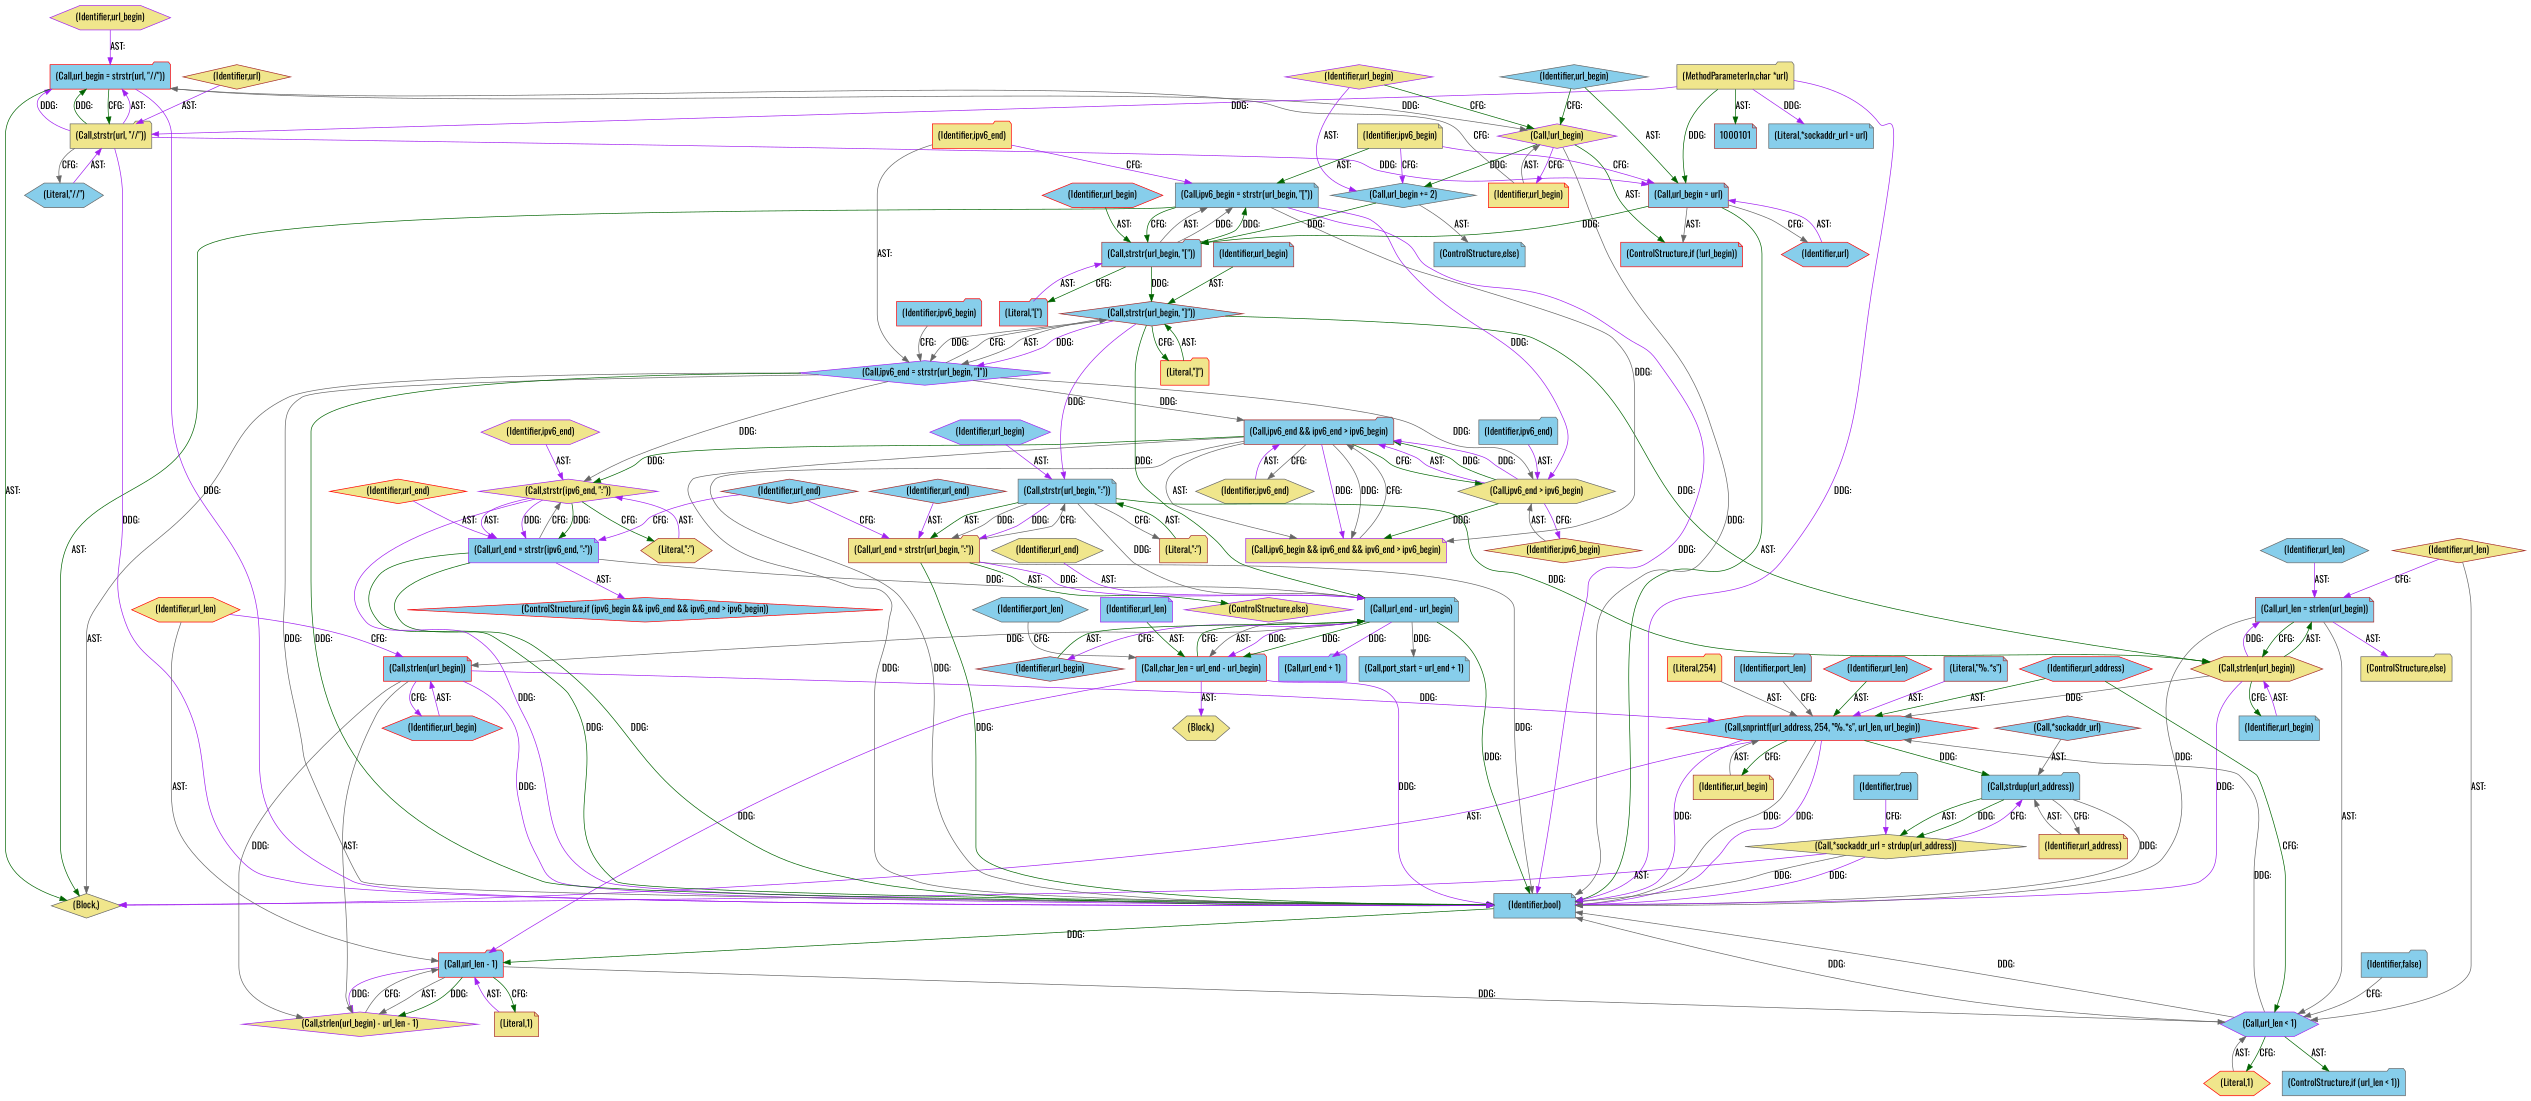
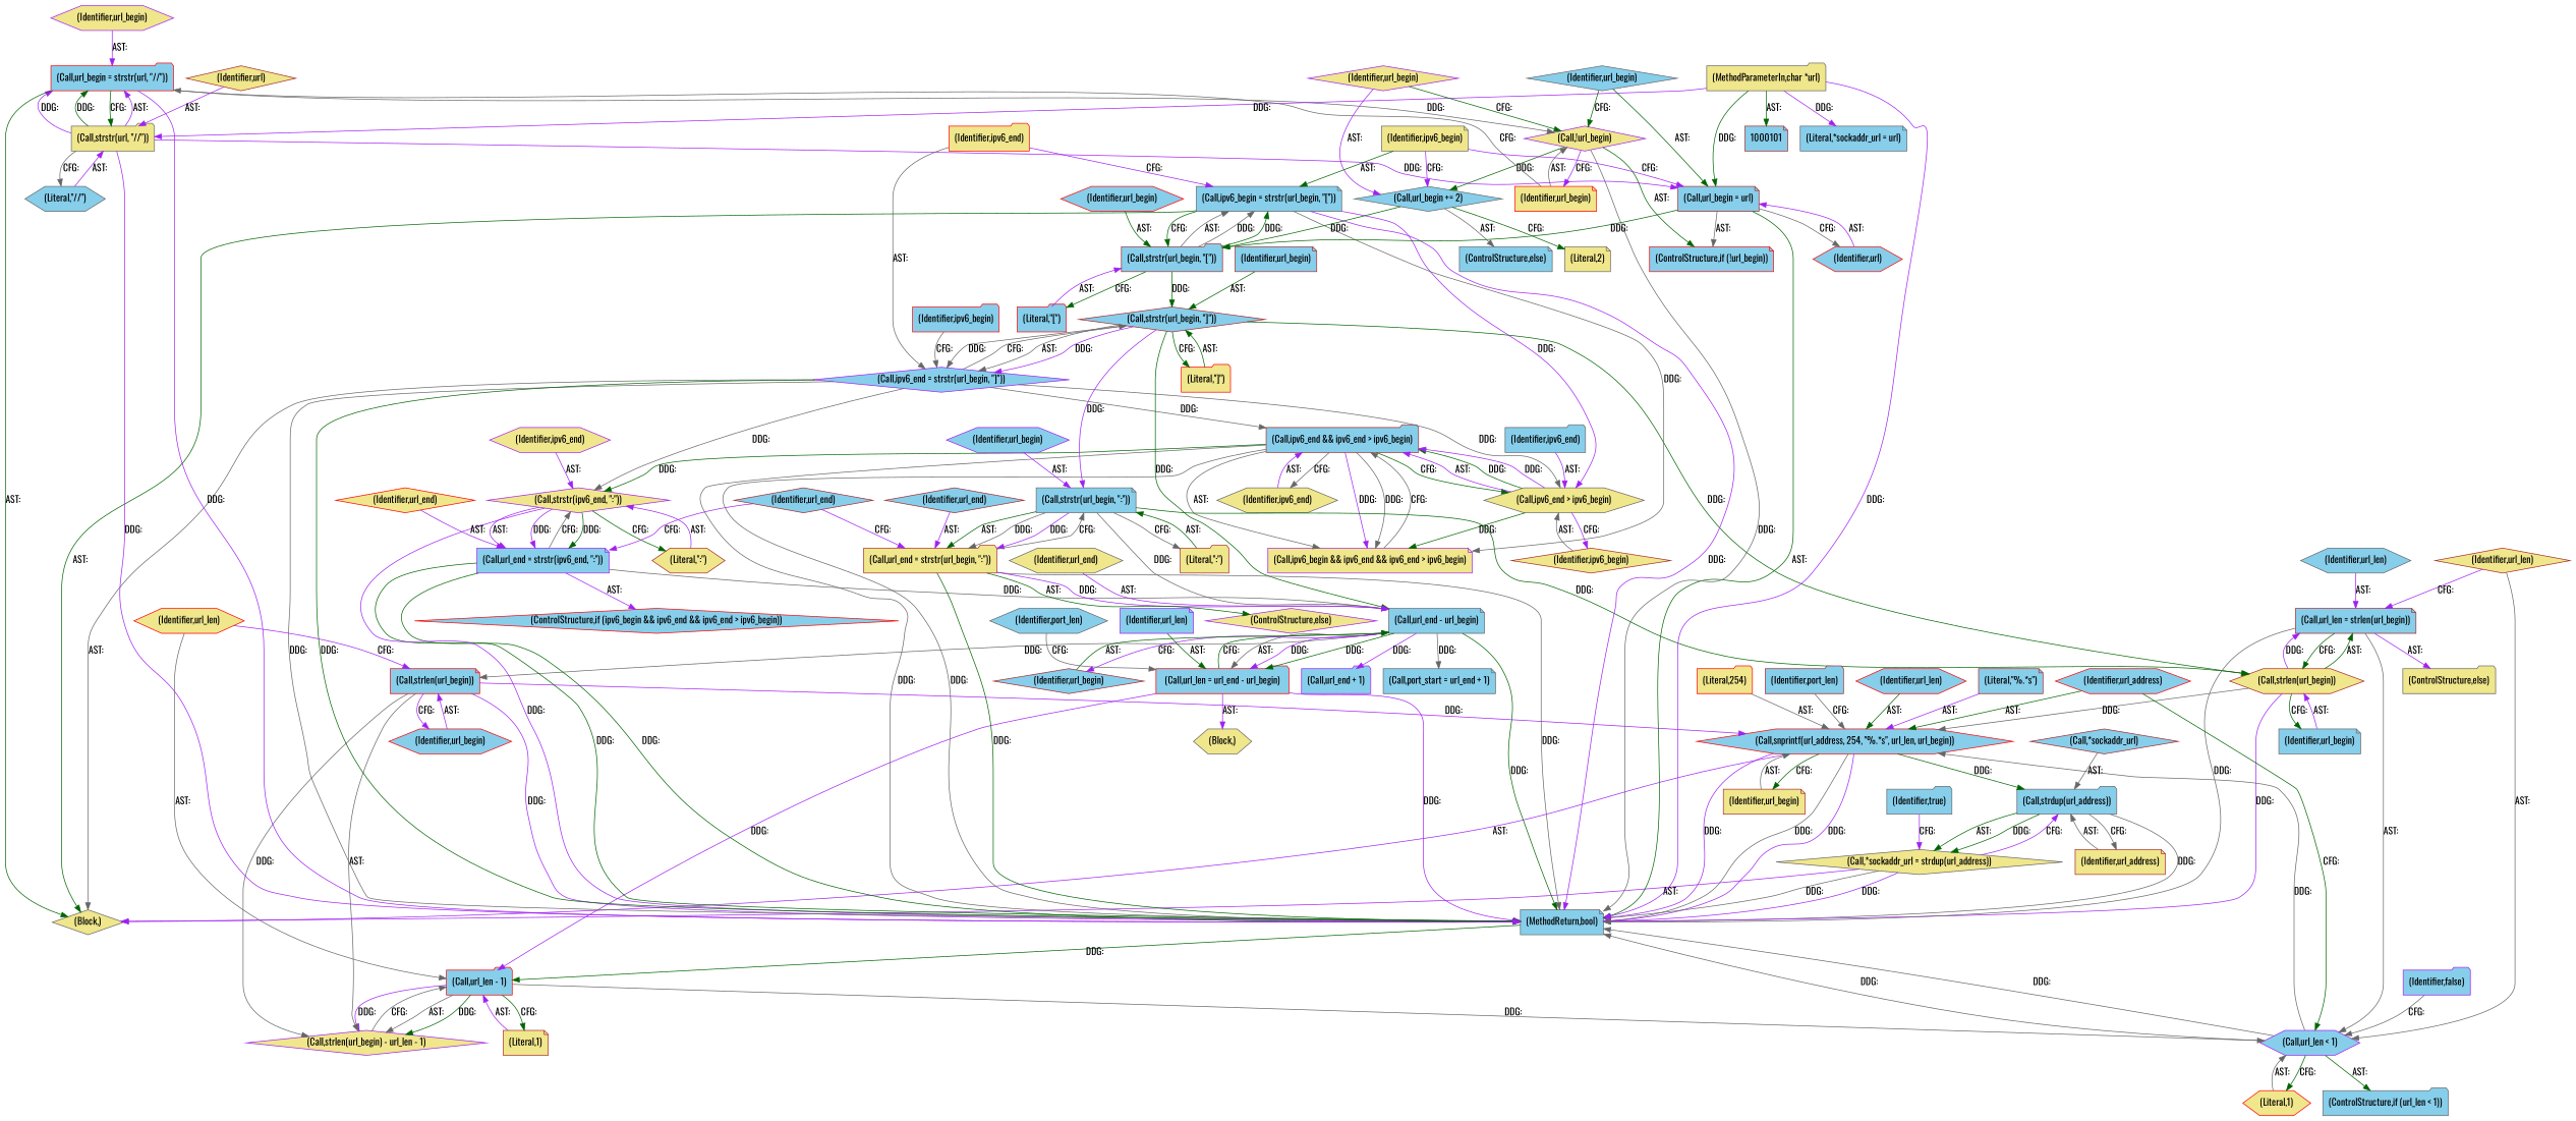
  digraph {
    fontname=Oswald
    node [color=gray40 fillcolor=skyblue fontname=Oswald shape=note style=filled]
    edge [color=purple fontname=Oswald]
    n1 [color=red label="(Call,snprintf(url_address, 254, \"%.*s\", url_len, url_begin))" shape=hexagon]
    n2 [label="(Call,strdup(url_address))" shape=folder]
    n3 [fillcolor=khaki label="(Block,)" shape=diamond]
    n4 [color=brown fillcolor=khaki label="(Identifier,url_begin)"]
-   n5 [label="(Identifier,bool)"]
+   n5 [label="(MethodReturn,bool)"]
    n6 [fillcolor=khaki label="(Call,*sockaddr_url = strdup(url_address))" shape=diamond]
    n7 [color=brown fillcolor=khaki label="(Identifier,url_address)"]
    n8 [color=red label="(Call,url_len - 1)" shape=folder]
    n9 [color=purple label="(Call,url_len < 1)" shape=hexagon]
    n10 [color=red fillcolor=khaki label="(Literal,1)" shape=hexagon]
    n11 [label="(ControlStructure,if (url_len < 1))" shape=folder]
    n12 [color=brown fillcolor=khaki label="(Literal,1)"]
    n13 [color=purple fillcolor=khaki label="(Call,strlen(url_begin) - url_len - 1)" shape=diamond]
-   n14 [color=red label="(Call,char_len = url_end - url_begin)" shape=folder]
+   n14 [color=red label="(Call,url_len = url_end - url_begin)" shape=folder]
    n15 [label="(Call,url_end - url_begin)"]
    n16 [fillcolor=khaki label="(Block,)" shape=hexagon]
    n17 [color=red label="(Call,strlen(url_begin))"]
    n18 [color=brown label="(Identifier,url_begin)" shape=diamond]
    n19 [color=purple label="(Call,url_end + 1)" shape=folder]
    n20 [label="(Call,port_start = url_end + 1)"]
    n21 [color=red label="(Identifier,url_begin)" shape=hexagon]
    n22 [color=purple label="(Call,url_end = strstr(ipv6_end, \":\"))"]
    n23 [color=purple fillcolor=khaki label="(Call,strstr(ipv6_end, \":\"))" shape=diamond]
    n24 [color=red label="(ControlStructure,if (ipv6_begin && ipv6_end && ipv6_end > ipv6_begin))" shape=diamond]
    n25 [color=brown fillcolor=khaki label="(Literal,\":\")" shape=hexagon]
    n26 [color=brown label="(Call,ipv6_end && ipv6_end > ipv6_begin)" shape=folder]
    n27 [fillcolor=khaki label="(Call,ipv6_end > ipv6_begin)" shape=hexagon]
    n28 [fillcolor=khaki label="(Identifier,ipv6_end)" shape=hexagon]
    n29 [color=purple fillcolor=khaki label="(Call,ipv6_begin && ipv6_end && ipv6_end > ipv6_begin)"]
    n30 [color=brown fillcolor=khaki label="(Identifier,ipv6_begin)" shape=diamond]
    n31 [color=purple label="(Call,ipv6_end = strstr(url_begin, \"]\"))" shape=diamond]
    n32 [color=brown label="(Call,strstr(url_begin, \"]\"))" shape=diamond]
    n33 [label="(Call,strstr(url_begin, \":\"))"]
    n34 [color=brown fillcolor=khaki label="(Call,strlen(url_begin))" shape=hexagon]
    n35 [color=red fillcolor=khaki label="(Literal,\"]\")" shape=folder]
    n36 [color=brown fillcolor=khaki label="(Call,url_end = strstr(url_begin, \":\"))" shape=folder]
    n37 [color=brown fillcolor=khaki label="(Literal,\":\")" shape=folder]
    n38 [color=brown label="(Call,url_len = strlen(url_begin))"]
    n39 [label="(Identifier,url_begin)"]
    n40 [color=brown label="(Call,strstr(url_begin, \"[\"))" shape=folder]
    n41 [label="(Call,ipv6_begin = strstr(url_begin, \"[\"))"]
    n42 [color=red label="(Literal,\"[\")" shape=folder]
    n43 [color=brown label="(Call,url_begin = url)"]
    n44 [color=red label="(ControlStructure,if (!url_begin))"]
    n45 [color=red label="(Identifier,url)" shape=hexagon]
    n46 [fillcolor=khaki label="(Call,strstr(url, \"//\"))" shape=folder]
    n47 [color=red label="(Call,url_begin = strstr(url, \"//\"))" shape=folder]
    n48 [label="(Literal,\"//\")" shape=hexagon]
    n49 [color=purple fillcolor=khaki label="(Call,!url_begin)" shape=diamond]
    n50 [fillcolor=khaki label="(MethodParameterIn,char *url)" shape=folder]
    n51 [label="(Literal,*sockaddr_url = url)"]
    1000101 [color=brown]
    n53 [label="(Call,url_begin += 2)" shape=diamond]
+   n54 [fillcolor=khaki label="(Literal,2)"]
    n55 [label="(ControlStructure,else)"]
    n56 [color=red fillcolor=khaki label="(Identifier,url_begin)"]
    n57 [color=purple fillcolor=khaki label="(ControlStructure,else)" shape=diamond]
    n58 [fillcolor=khaki label="(ControlStructure,else)" shape=folder]
    n59 [label="(Identifier,port_len)" shape=hexagon]
    n60 [fillcolor=khaki label="(Identifier,url_end)" shape=hexagon]
    n61 [label="(Identifier,url_len)" shape=hexagon]
    n62 [color=red label="(Identifier,ipv6_begin)" shape=folder]
    n63 [color=brown label="(Identifier,url_end)" shape=diamond]
    n64 [color=purple fillcolor=khaki label="(Identifier,url_begin)" shape=hexagon]
    n65 [color=brown label="(Identifier,url_begin)"]
    n66 [color=red fillcolor=khaki label="(Identifier,ipv6_end)" shape=folder]
    n67 [color=purple fillcolor=khaki label="(Identifier,ipv6_end)" shape=hexagon]
    n68 [label="(Identifier,ipv6_end)" shape=folder]
    n69 [color=brown fillcolor=khaki label="(Identifier,url_len)" shape=diamond]
-   n70 [label="(Identifier,false)" shape=folder]
+   n70 [color=purple label="(Identifier,false)" shape=folder]
    n71 [color=red fillcolor=khaki label="(Literal,254)" shape=folder]
    n72 [color=brown label="(Identifier,port_len)" shape=folder]
    n73 [label="(Identifier,true)" shape=folder]
    n74 [color=brown label="(Call,*sockaddr_url)" shape=diamond]
    n75 [color=red label="(Identifier,url_begin)" shape=hexagon]
    n76 [color=brown label="(Identifier,url_end)" shape=diamond]
    n77 [color=brown fillcolor=khaki label="(Identifier,url)" shape=diamond]
    n78 [color=purple fillcolor=khaki label="(Identifier,url_begin)" shape=diamond]
    n79 [color=red label="(Identifier,url_address)" shape=hexagon]
    n80 [color=red label="(Identifier,url_len)" shape=hexagon]
    n81 [color=red fillcolor=khaki label="(Identifier,url_len)" shape=hexagon]
    n82 [color=brown label="(Literal,\"%.*s\")"]
    n83 [color=red fillcolor=khaki label="(Identifier,url_end)" shape=diamond]
    n84 [fillcolor=khaki label="(Identifier,ipv6_begin)"]
    n85 [color=purple label="(Identifier,url_len)"]
    n86 [color=purple label="(Identifier,url_begin)" shape=hexagon]
    n87 [label="(Identifier,url_begin)" shape=diamond]
    n1 -> n2 [color=darkgreen label="DDG: "]
    n1 -> n3 [label="AST: "]
    n1 -> n4 [color=darkgreen label="CFG: "]
    n1 -> n5 [label="DDG: "]
    n1 -> n5 [color=gray40 label="DDG: "]
    n1 -> n5 [label="DDG: "]
    n2 -> n5 [color=gray40 label="DDG: "]
    n2 -> n6 [color=darkgreen label="AST: "]
    n2 -> n6 [color=darkgreen label="DDG: "]
    n2 -> n7 [color=gray40 label="CFG: "]
    n4 -> n1 [color=gray40 label="AST: "]
    n5 -> n8 [color=darkgreen label="DDG: "]
    n6 -> n2 [label="CFG: "]
    n6 -> n3 [label="AST: "]
    n6 -> n5 [label="DDG: "]
    n6 -> n5 [color=gray40 label="DDG: "]
    n7 -> n2 [color=gray40 label="AST: "]
    n8 -> n9 [color=gray40 label="DDG: "]
    n8 -> n12 [color=darkgreen label="CFG: "]
    n8 -> n13 [color=gray40 label="AST: "]
    n8 -> n13 [color=darkgreen label="DDG: "]
    n8 -> n13 [label="DDG: "]
    n9 -> n1 [color=gray40 label="DDG: "]
    n9 -> n5 [color=gray40 label="DDG: "]
    n9 -> n5 [color=gray40 label="DDG: "]
    n9 -> n10 [color=darkgreen label="CFG: "]
    n9 -> n11 [color=darkgreen label="AST: "]
    n10 -> n9 [color=gray40 label="AST: "]
    n12 -> n8 [label="AST: "]
    n13 -> n8 [color=gray40 label="CFG: "]
    n14 -> n5 [label="DDG: "]
    n14 -> n8 [label="DDG: "]
    n14 -> n15 [color=darkgreen label="CFG: "]
    n14 -> n16 [label="AST: "]
    n15 -> n5 [color=darkgreen label="DDG: "]
    n15 -> n14 [color=gray40 label="AST: "]
    n15 -> n14 [label="DDG: "]
    n15 -> n14 [color=darkgreen label="DDG: "]
    n15 -> n17 [color=gray40 label="DDG: "]
    n15 -> n18 [label="CFG: "]
    n15 -> n19 [label="DDG: "]
    n15 -> n20 [color=gray40 label="DDG: "]
    n17 -> n1 [label="DDG: "]
    n17 -> n5 [label="DDG: "]
    n17 -> n13 [color=gray40 label="AST: "]
    n17 -> n13 [color=gray40 label="DDG: "]
    n17 -> n21 [label="CFG: "]
    n18 -> n15 [color=darkgreen label="AST: "]
    n21 -> n17 [label="AST: "]
    n22 -> n5 [color=darkgreen label="DDG: "]
    n22 -> n5 [color=darkgreen label="DDG: "]
    n22 -> n15 [color=gray40 label="DDG: "]
    n22 -> n23 [color=gray40 label="CFG: "]
    n22 -> n24 [label="AST: "]
    n23 -> n5 [label="DDG: "]
    n23 -> n22 [label="AST: "]
    n23 -> n22 [label="DDG: "]
    n23 -> n22 [color=darkgreen label="DDG: "]
    n23 -> n25 [color=darkgreen label="CFG: "]
    n25 -> n23 [label="AST: "]
    n26 -> n5 [color=gray40 label="DDG: "]
    n26 -> n5 [color=gray40 label="DDG: "]
    n26 -> n23 [color=darkgreen label="DDG: "]
    n26 -> n27 [color=darkgreen label="CFG: "]
    n26 -> n28 [color=gray40 label="CFG: "]
    n26 -> n29 [color=gray40 label="AST: "]
    n26 -> n29 [label="DDG: "]
    n26 -> n29 [color=gray40 label="DDG: "]
    n27 -> n26 [label="AST: "]
    n27 -> n26 [color=darkgreen label="DDG: "]
    n27 -> n26 [label="DDG: "]
    n27 -> n29 [color=darkgreen label="DDG: "]
    n27 -> n30 [label="CFG: "]
    n28 -> n26 [label="AST: "]
    n29 -> n26 [color=gray40 label="CFG: "]
    n30 -> n27 [color=gray40 label="AST: "]
    n31 -> n3 [color=gray40 label="AST: "]
    n31 -> n5 [color=gray40 label="DDG: "]
    n31 -> n5 [color=darkgreen label="DDG: "]
    n31 -> n23 [color=gray40 label="DDG: "]
    n31 -> n26 [color=gray40 label="DDG: "]
    n31 -> n27 [color=gray40 label="DDG: "]
    n31 -> n32 [color=gray40 label="CFG: "]
    n32 -> n15 [color=darkgreen label="DDG: "]
    n32 -> n31 [color=gray40 label="AST: "]
    n32 -> n31 [label="DDG: "]
    n32 -> n31 [color=gray40 label="DDG: "]
    n32 -> n33 [label="DDG: "]
    n32 -> n34 [color=darkgreen label="DDG: "]
    n32 -> n35 [color=darkgreen label="CFG: "]
    n33 -> n15 [color=gray40 label="DDG: "]
    n33 -> n34 [color=darkgreen label="DDG: "]
    n33 -> n36 [color=darkgreen label="AST: "]
    n33 -> n36 [color=gray40 label="DDG: "]
    n33 -> n36 [label="DDG: "]
    n33 -> n37 [color=gray40 label="CFG: "]
    n34 -> n1 [color=gray40 label="DDG: "]
    n34 -> n5 [label="DDG: "]
    n34 -> n38 [color=darkgreen label="AST: "]
    n34 -> n38 [label="DDG: "]
    n34 -> n39 [color=darkgreen label="CFG: "]
    n35 -> n32 [color=darkgreen label="AST: "]
    n36 -> n5 [color=darkgreen label="DDG: "]
    n36 -> n5 [color=gray40 label="DDG: "]
    n36 -> n15 [label="DDG: "]
    n36 -> n33 [color=gray40 label="CFG: "]
    n36 -> n57 [color=darkgreen label="AST: "]
    n37 -> n33 [color=darkgreen label="AST: "]
    n38 -> n5 [color=gray40 label="DDG: "]
    n38 -> n9 [color=gray40 label="AST: "]
    n38 -> n34 [color=darkgreen label="CFG: "]
    n38 -> n58 [label="AST: "]
    n39 -> n34 [label="AST: "]
    n40 -> n32 [color=darkgreen label="DDG: "]
    n40 -> n41 [color=gray40 label="AST: "]
    n40 -> n41 [color=gray40 label="DDG: "]
    n40 -> n41 [color=darkgreen label="DDG: "]
    n40 -> n42 [color=darkgreen label="CFG: "]
    n41 -> n3 [color=darkgreen label="AST: "]
    n41 -> n5 [label="DDG: "]
    n41 -> n27 [label="DDG: "]
    n41 -> n29 [color=gray40 label="DDG: "]
    n41 -> n40 [color=darkgreen label="CFG: "]
    n42 -> n40 [label="AST: "]
    n43 -> n5 [color=darkgreen label="AST: "]
    n43 -> n40 [color=darkgreen label="DDG: "]
    n43 -> n44 [color=gray40 label="AST: "]
    n43 -> n45 [color=gray40 label="CFG: "]
    n45 -> n43 [label="AST: "]
    n46 -> n5 [label="DDG: "]
    n46 -> n43 [label="DDG: "]
    n46 -> n47 [label="AST: "]
    n46 -> n47 [label="DDG: "]
    n46 -> n47 [color=darkgreen label="DDG: "]
    n46 -> n48 [color=gray40 label="CFG: "]
    n47 -> n3 [color=darkgreen label="AST: "]
    n47 -> n5 [label="DDG: "]
    n47 -> n46 [color=darkgreen label="CFG: "]
    n47 -> n49 [color=gray40 label="DDG: "]
    n48 -> n46 [label="AST: "]
    n49 -> n5 [color=gray40 label="DDG: "]
    n49 -> n44 [color=darkgreen label="AST: "]
    n49 -> n53 [color=darkgreen label="DDG: "]
    n49 -> n56 [label="CFG: "]
    n50 -> n5 [label="DDG: "]
    n50 -> n43 [color=darkgreen label="DDG: "]
    n50 -> n46 [label="DDG: "]
    n50 -> n51 [label="DDG: "]
    n50 -> 1000101 [color=darkgreen label="AST: "]
    n53 -> n40 [color=darkgreen label="DDG: "]
+   n53 -> n54 [color=darkgreen label="CFG: "]
    n53 -> n55 [color=gray40 label="AST: "]
    n56 -> n47 [color=gray40 label="CFG: "]
    n56 -> n49 [color=gray40 label="AST: "]
    n59 -> n14 [color=gray40 label="CFG: "]
    n60 -> n15 [label="AST: "]
    n61 -> n38 [label="AST: "]
    n62 -> n31 [color=gray40 label="CFG: "]
    n63 -> n36 [label="AST: "]
    n64 -> n47 [label="AST: "]
    n65 -> n32 [color=darkgreen label="AST: "]
    n66 -> n31 [color=gray40 label="AST: "]
    n66 -> n41 [label="CFG: "]
    n67 -> n23 [label="AST: "]
    n68 -> n27 [label="AST: "]
    n69 -> n9 [color=gray40 label="AST: "]
    n69 -> n38 [label="CFG: "]
    n70 -> n9 [color=gray40 label="CFG: "]
    n71 -> n1 [color=gray40 label="AST: "]
    n72 -> n1 [color=gray40 label="CFG: "]
    n73 -> n6 [label="CFG: "]
    n74 -> n2 [color=gray40 label="AST: "]
    n75 -> n40 [color=darkgreen label="AST: "]
    n76 -> n22 [label="CFG: "]
    n76 -> n36 [label="CFG: "]
    n77 -> n46 [label="AST: "]
    n78 -> n49 [color=darkgreen label="CFG: "]
    n78 -> n53 [label="AST: "]
    n79 -> n1 [color=darkgreen label="AST: "]
    n79 -> n9 [color=darkgreen label="CFG: "]
    n80 -> n1 [color=darkgreen label="AST: "]
    n81 -> n8 [color=gray40 label="AST: "]
    n81 -> n17 [label="CFG: "]
    n82 -> n1 [label="AST: "]
    n83 -> n22 [label="AST: "]
    n84 -> n41 [color=darkgreen label="AST: "]
    n84 -> n43 [label="CFG: "]
    n84 -> n53 [label="CFG: "]
    n85 -> n14 [color=darkgreen label="AST: "]
    n86 -> n33 [label="AST: "]
    n87 -> n43 [color=darkgreen label="AST: "]
    n87 -> n49 [color=darkgreen label="CFG: "]
  }
